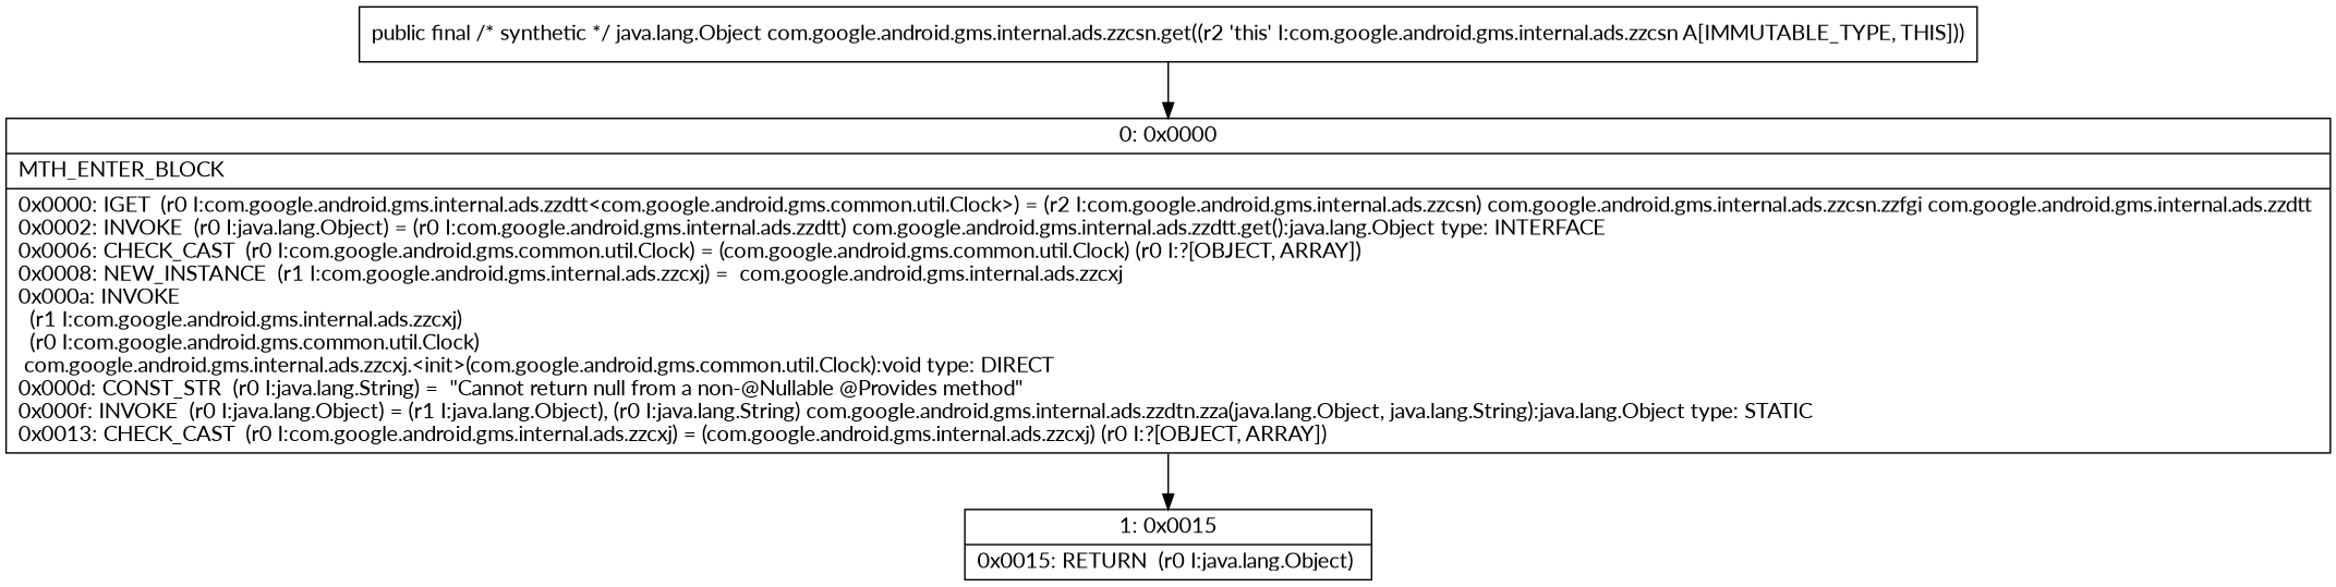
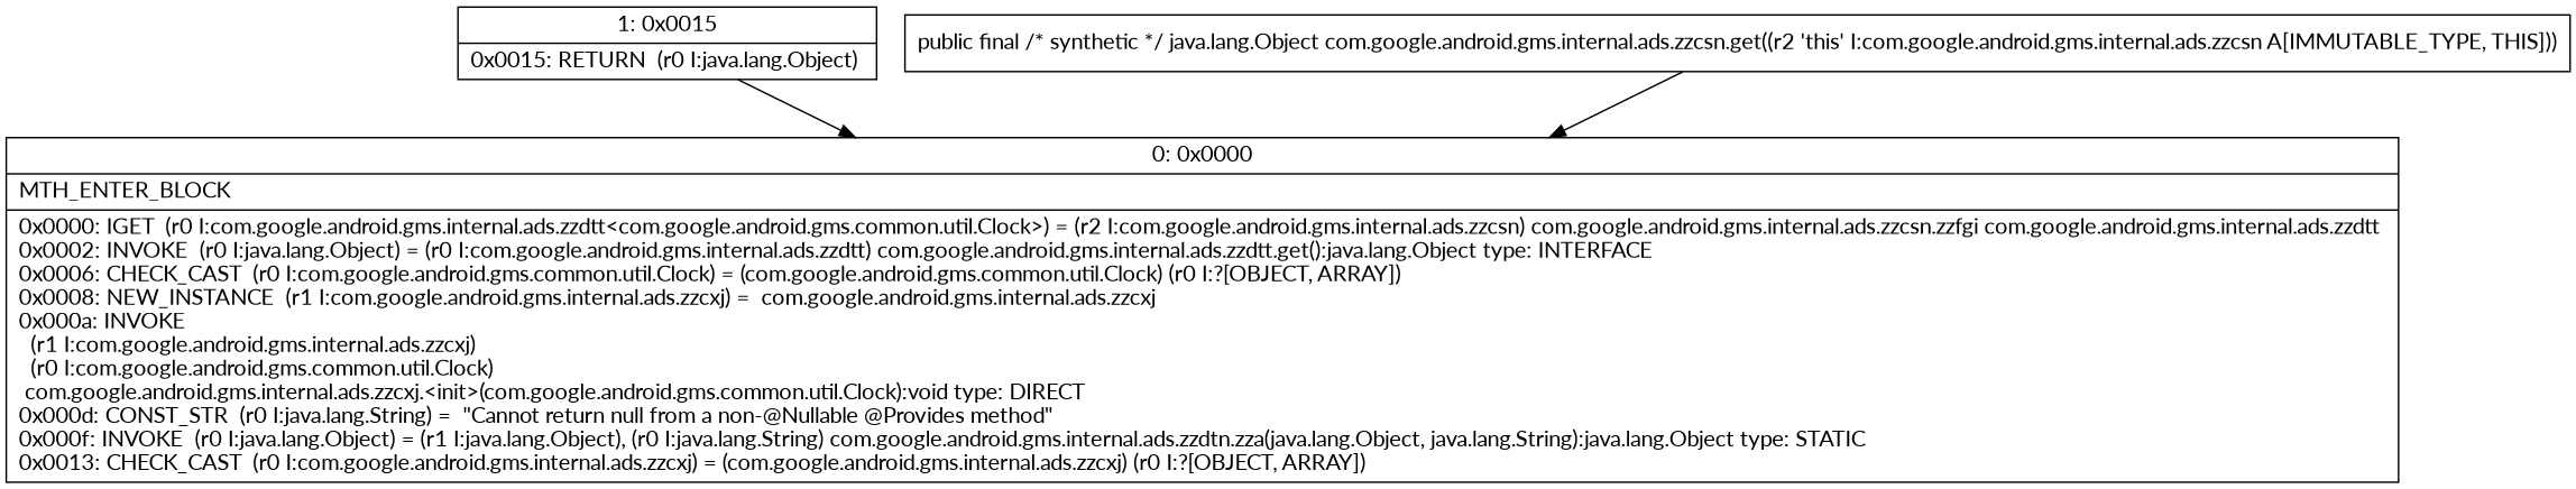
  digraph {
    fontname=Lato
    node [shape=record fontname=Lato]
    edge [fontname=Lato]
    n1 [label="{0\:\ 0x0000|MTH_ENTER_BLOCK\l|0x0000: IGET  (r0 I:com.google.android.gms.internal.ads.zzdtt\<com.google.android.gms.common.util.Clock\>) = (r2 I:com.google.android.gms.internal.ads.zzcsn) com.google.android.gms.internal.ads.zzcsn.zzfgi com.google.android.gms.internal.ads.zzdtt \l0x0002: INVOKE  (r0 I:java.lang.Object) = (r0 I:com.google.android.gms.internal.ads.zzdtt) com.google.android.gms.internal.ads.zzdtt.get():java.lang.Object type: INTERFACE \l0x0006: CHECK_CAST  (r0 I:com.google.android.gms.common.util.Clock) = (com.google.android.gms.common.util.Clock) (r0 I:?[OBJECT, ARRAY]) \l0x0008: NEW_INSTANCE  (r1 I:com.google.android.gms.internal.ads.zzcxj) =  com.google.android.gms.internal.ads.zzcxj \l0x000a: INVOKE  \l  (r1 I:com.google.android.gms.internal.ads.zzcxj)\l  (r0 I:com.google.android.gms.common.util.Clock)\l com.google.android.gms.internal.ads.zzcxj.\<init\>(com.google.android.gms.common.util.Clock):void type: DIRECT \l0x000d: CONST_STR  (r0 I:java.lang.String) =  \"Cannot return null from a non\-@Nullable @Provides method\" \l0x000f: INVOKE  (r0 I:java.lang.Object) = (r1 I:java.lang.Object), (r0 I:java.lang.String) com.google.android.gms.internal.ads.zzdtn.zza(java.lang.Object, java.lang.String):java.lang.Object type: STATIC \l0x0013: CHECK_CAST  (r0 I:com.google.android.gms.internal.ads.zzcxj) = (com.google.android.gms.internal.ads.zzcxj) (r0 I:?[OBJECT, ARRAY]) \l}"]
    n2 [label="{1\:\ 0x0015|0x0015: RETURN  (r0 I:java.lang.Object) \l}"]
    n3 [label="{public final \/* synthetic *\/ java.lang.Object com.google.android.gms.internal.ads.zzcsn.get((r2 'this' I:com.google.android.gms.internal.ads.zzcsn A[IMMUTABLE_TYPE, THIS])) }"]
-   n1 -> n2
+   n2 -> n1
    n3 -> n1
  }
